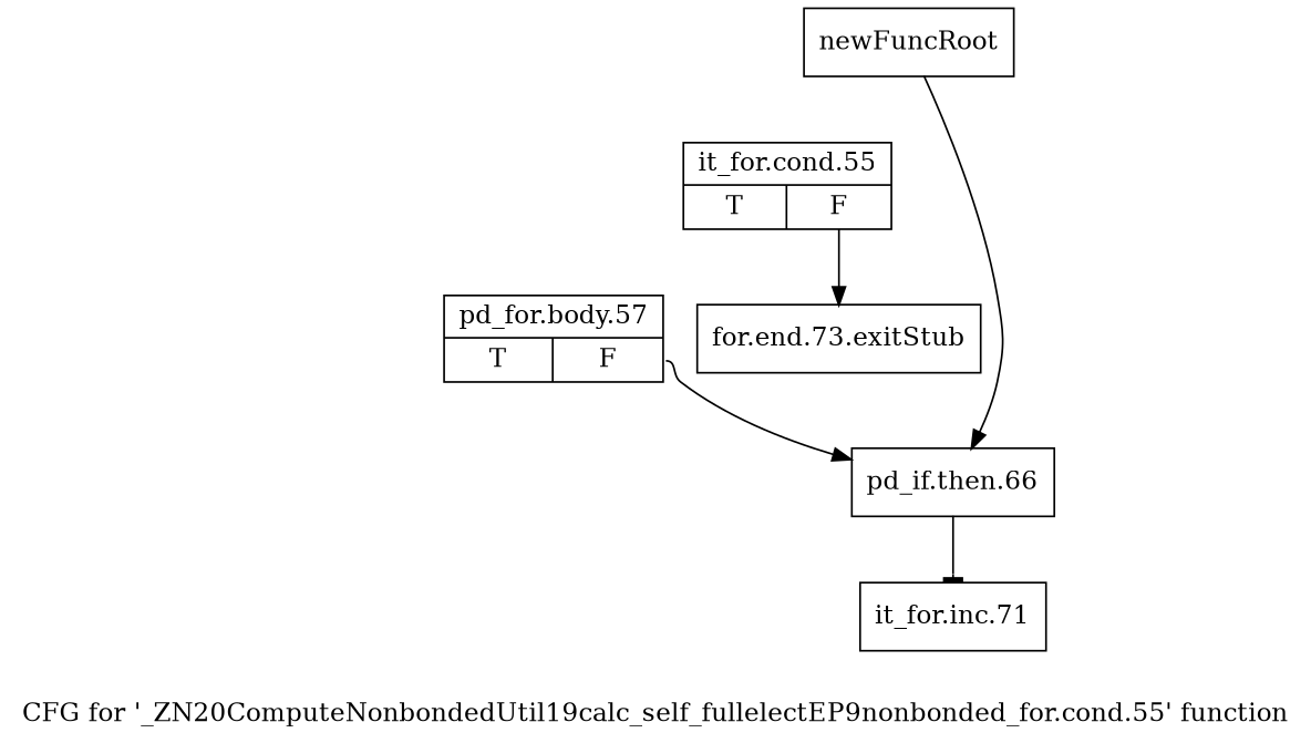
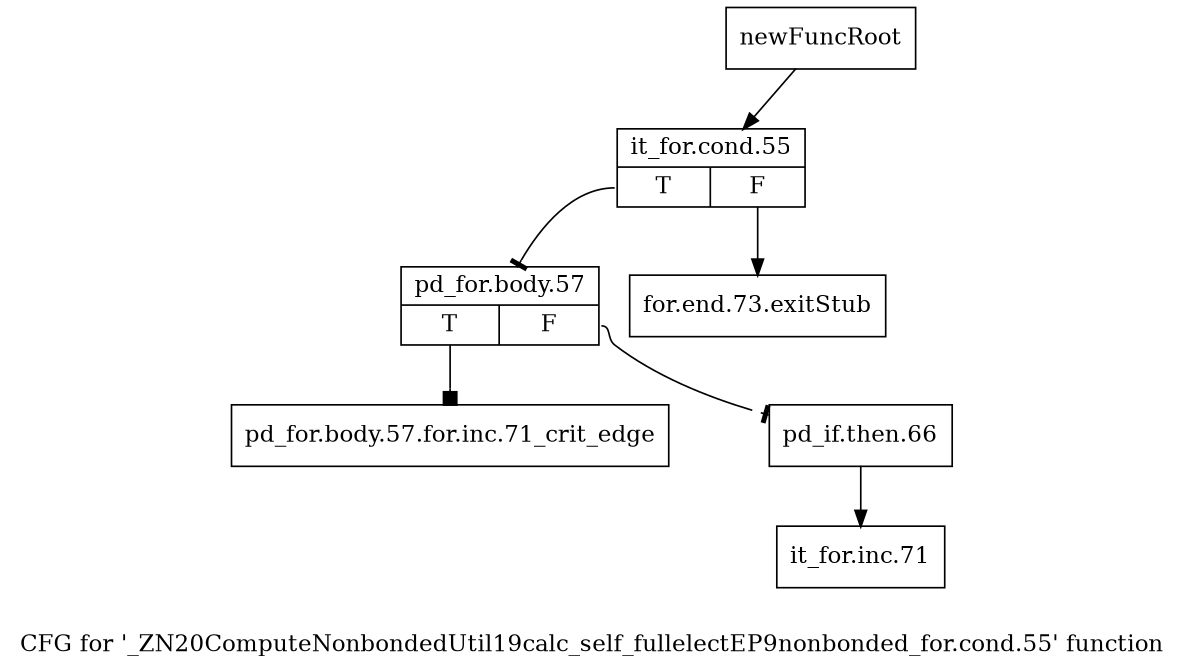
  digraph {
    label="CFG for '_ZN20ComputeNonbondedUtil19calc_self_fullelectEP9nonbonded_for.cond.55' function"
    node [shape=record]
    edge [arrowhead=normal]
    n1 [label="{newFuncRoot}"]
    n2 [label="{it_for.cond.55|{<s0>T|<s1>F}}"]
    n3 [label="{for.end.73.exitStub}"]
    n4 [label="{pd_for.body.57|{<s0>T|<s1>F}}"]
+   n5 [label="{pd_for.body.57.for.inc.71_crit_edge}"]
    n6 [label="{pd_if.then.66}"]
    n7 [label="{it_for.inc.71}"]
-   n1 -> n6
+   n1 -> n2
    n2 -> n3 [tailport=s1]
-   n4 -> n6 [tailport=s1]
-   n6 -> n7 [arrowhead=tee]
+   n2 -> n4 [arrowhead=tee tailport=s0]
+   n4 -> n5 [arrowhead=box tailport=s0]
+   n4 -> n6 [arrowhead=tee tailport=s1]
+   n6 -> n7
  }
